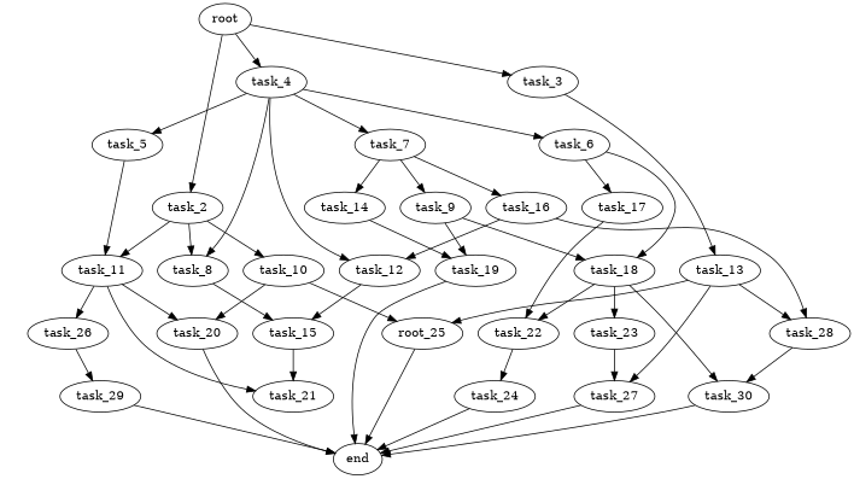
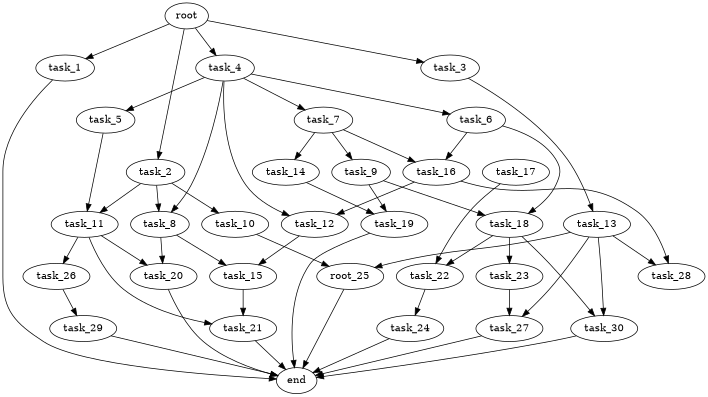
  digraph {
    root
+   task_1
    task_2
    task_3
    task_4
    end
    task_8
    task_10
    task_11
    task_13
    task_5
    task_6
    task_7
    task_12
    task_15
    task_20
    n17 [label=root_25]
    task_21
    task_26
    task_27
    task_28
    task_17
    task_18
    task_9
    task_14
    task_16
    task_22
    task_23
    task_30
    task_19
    task_29
    task_24
+   root -> task_1
    root -> task_2
    root -> task_3
    root -> task_4
+   task_1 -> end
    task_2 -> task_8
    task_2 -> task_10
    task_2 -> task_11
    task_3 -> task_13
    task_4 -> task_8
    task_4 -> task_5
    task_4 -> task_6
    task_4 -> task_7
    task_4 -> task_12
    task_8 -> task_15
-   task_10 -> task_20
+   task_8 -> task_20
    task_10 -> n17
    task_11 -> task_20
    task_11 -> task_21
    task_11 -> task_26
    task_13 -> n17
    task_13 -> task_27
    task_13 -> task_28
    task_5 -> task_11
-   task_6 -> task_17
+   task_6 -> task_16
    task_6 -> task_18
    task_7 -> task_9
    task_7 -> task_14
    task_7 -> task_16
    task_12 -> task_15
    task_15 -> task_21
    task_20 -> end
    n17 -> end
+   task_21 -> end
    task_26 -> task_29
    task_27 -> end
-   task_28 -> task_30
+   task_13 -> task_30
    task_17 -> task_22
    task_18 -> task_22
    task_18 -> task_23
    task_18 -> task_30
    task_9 -> task_18
    task_9 -> task_19
    task_14 -> task_19
    task_16 -> task_12
    task_16 -> task_28
    task_22 -> task_24
    task_23 -> task_27
    task_30 -> end
    task_19 -> end
    task_29 -> end
    task_24 -> end
  }
